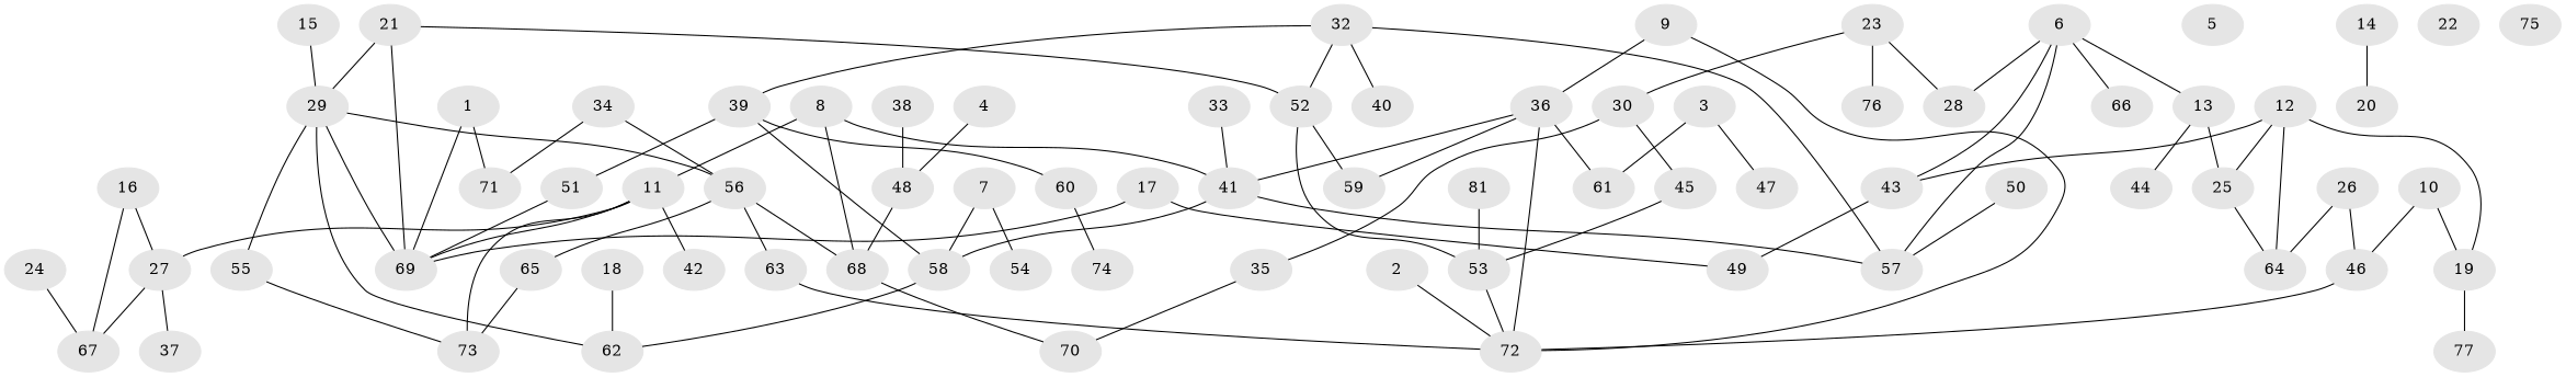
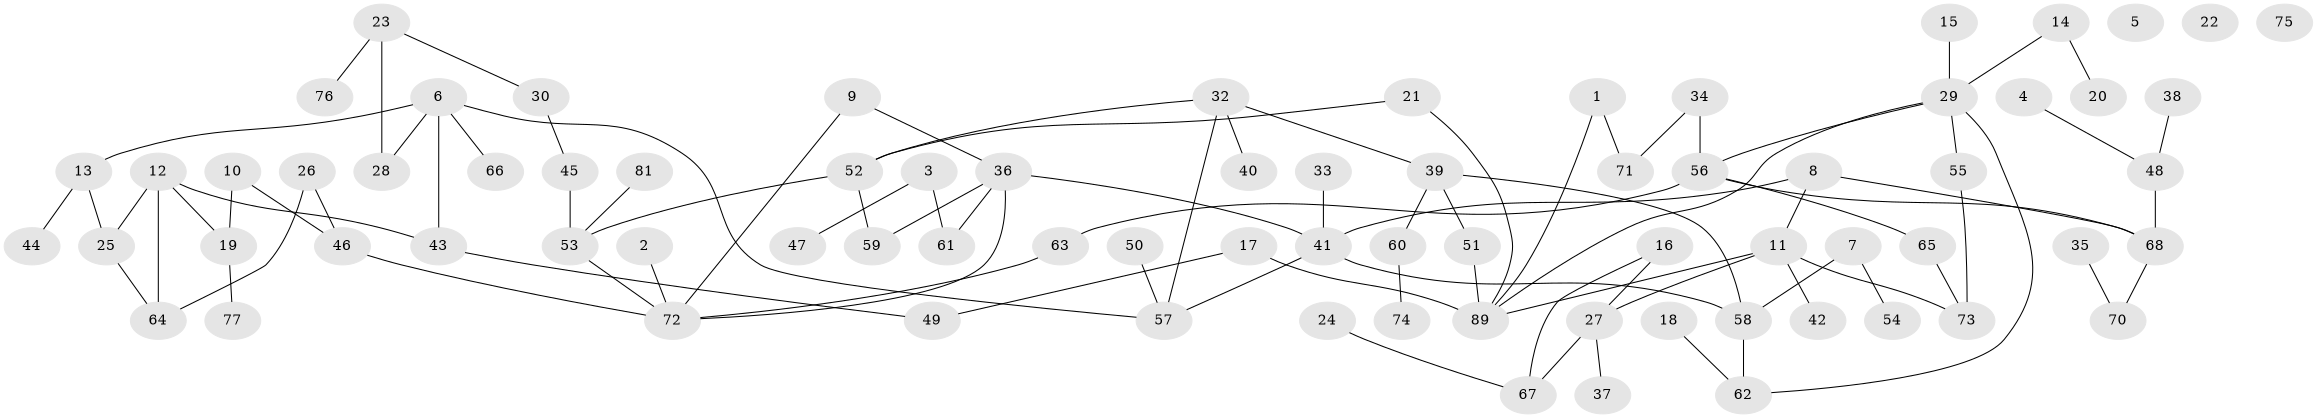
  graph {
    node [color=gray90 style=filled]
    1
-   69
+   69 [label=89]
    71
    2
    72
    3
    47
    61
    4
    48
    68
    5
    6
    13
    28
    43
    57
    66
    25
    44
    49
    7
    54
    58
    62
    8
    11
    41
    27
    42
    73
    70
    9
    36
    59
    10
    19
    46
    77
    67
    37
    12
    64
    14
    20
    29
    56
    55
    15
    16
    17
    18
    21
    52
    53
    22
    23
    30
    76
    35
    45
    24
    63
    65
    26
    n66 [label=81]
    32
    39
    40
    51
    60
    33
    34
    38
    74
    50
    75
    1 -- 69
    1 -- 71
    2 -- 72
    3 -- 47
    3 -- 61
    4 -- 48
    48 -- 68
    68 -- 70
    6 -- 13
    6 -- 28
    6 -- 43
    6 -- 57
    6 -- 66
    13 -- 25
    13 -- 44
    43 -- 49
    25 -- 64
    7 -- 54
    7 -- 58
    58 -- 62
    8 -- 68
    8 -- 11
    8 -- 41
    11 -- 69
    11 -- 27
    11 -- 42
    11 -- 73
    41 -- 57
    41 -- 58
    27 -- 67
    27 -- 37
    9 -- 72
    9 -- 36
    36 -- 72
    36 -- 61
    36 -- 41
    36 -- 59
    10 -- 19
    10 -- 46
    19 -- 77
    46 -- 72
    12 -- 43
    12 -- 25
    12 -- 19
    12 -- 64
    14 -- 20
-   21 -- 29
+   14 -- 29
    29 -- 69
    29 -- 62
    29 -- 56
    29 -- 55
    56 -- 68
    56 -- 63
    56 -- 65
    55 -- 73
    15 -- 29
    16 -- 27
    16 -- 67
    17 -- 69
    17 -- 49
    18 -- 62
    21 -- 69
    21 -- 52
    52 -- 59
    52 -- 53
    53 -- 72
    23 -- 28
    23 -- 30
    23 -- 76
-   30 -- 35
    30 -- 45
    35 -- 70
    45 -- 53
    24 -- 67
    63 -- 72
    65 -- 73
    26 -- 46
    26 -- 64
    n66 -- 53
    32 -- 57
    32 -- 52
    32 -- 39
    32 -- 40
    39 -- 58
    39 -- 51
    39 -- 60
    51 -- 69
    60 -- 74
    33 -- 41
    34 -- 71
    34 -- 56
    38 -- 48
    50 -- 57
  }
